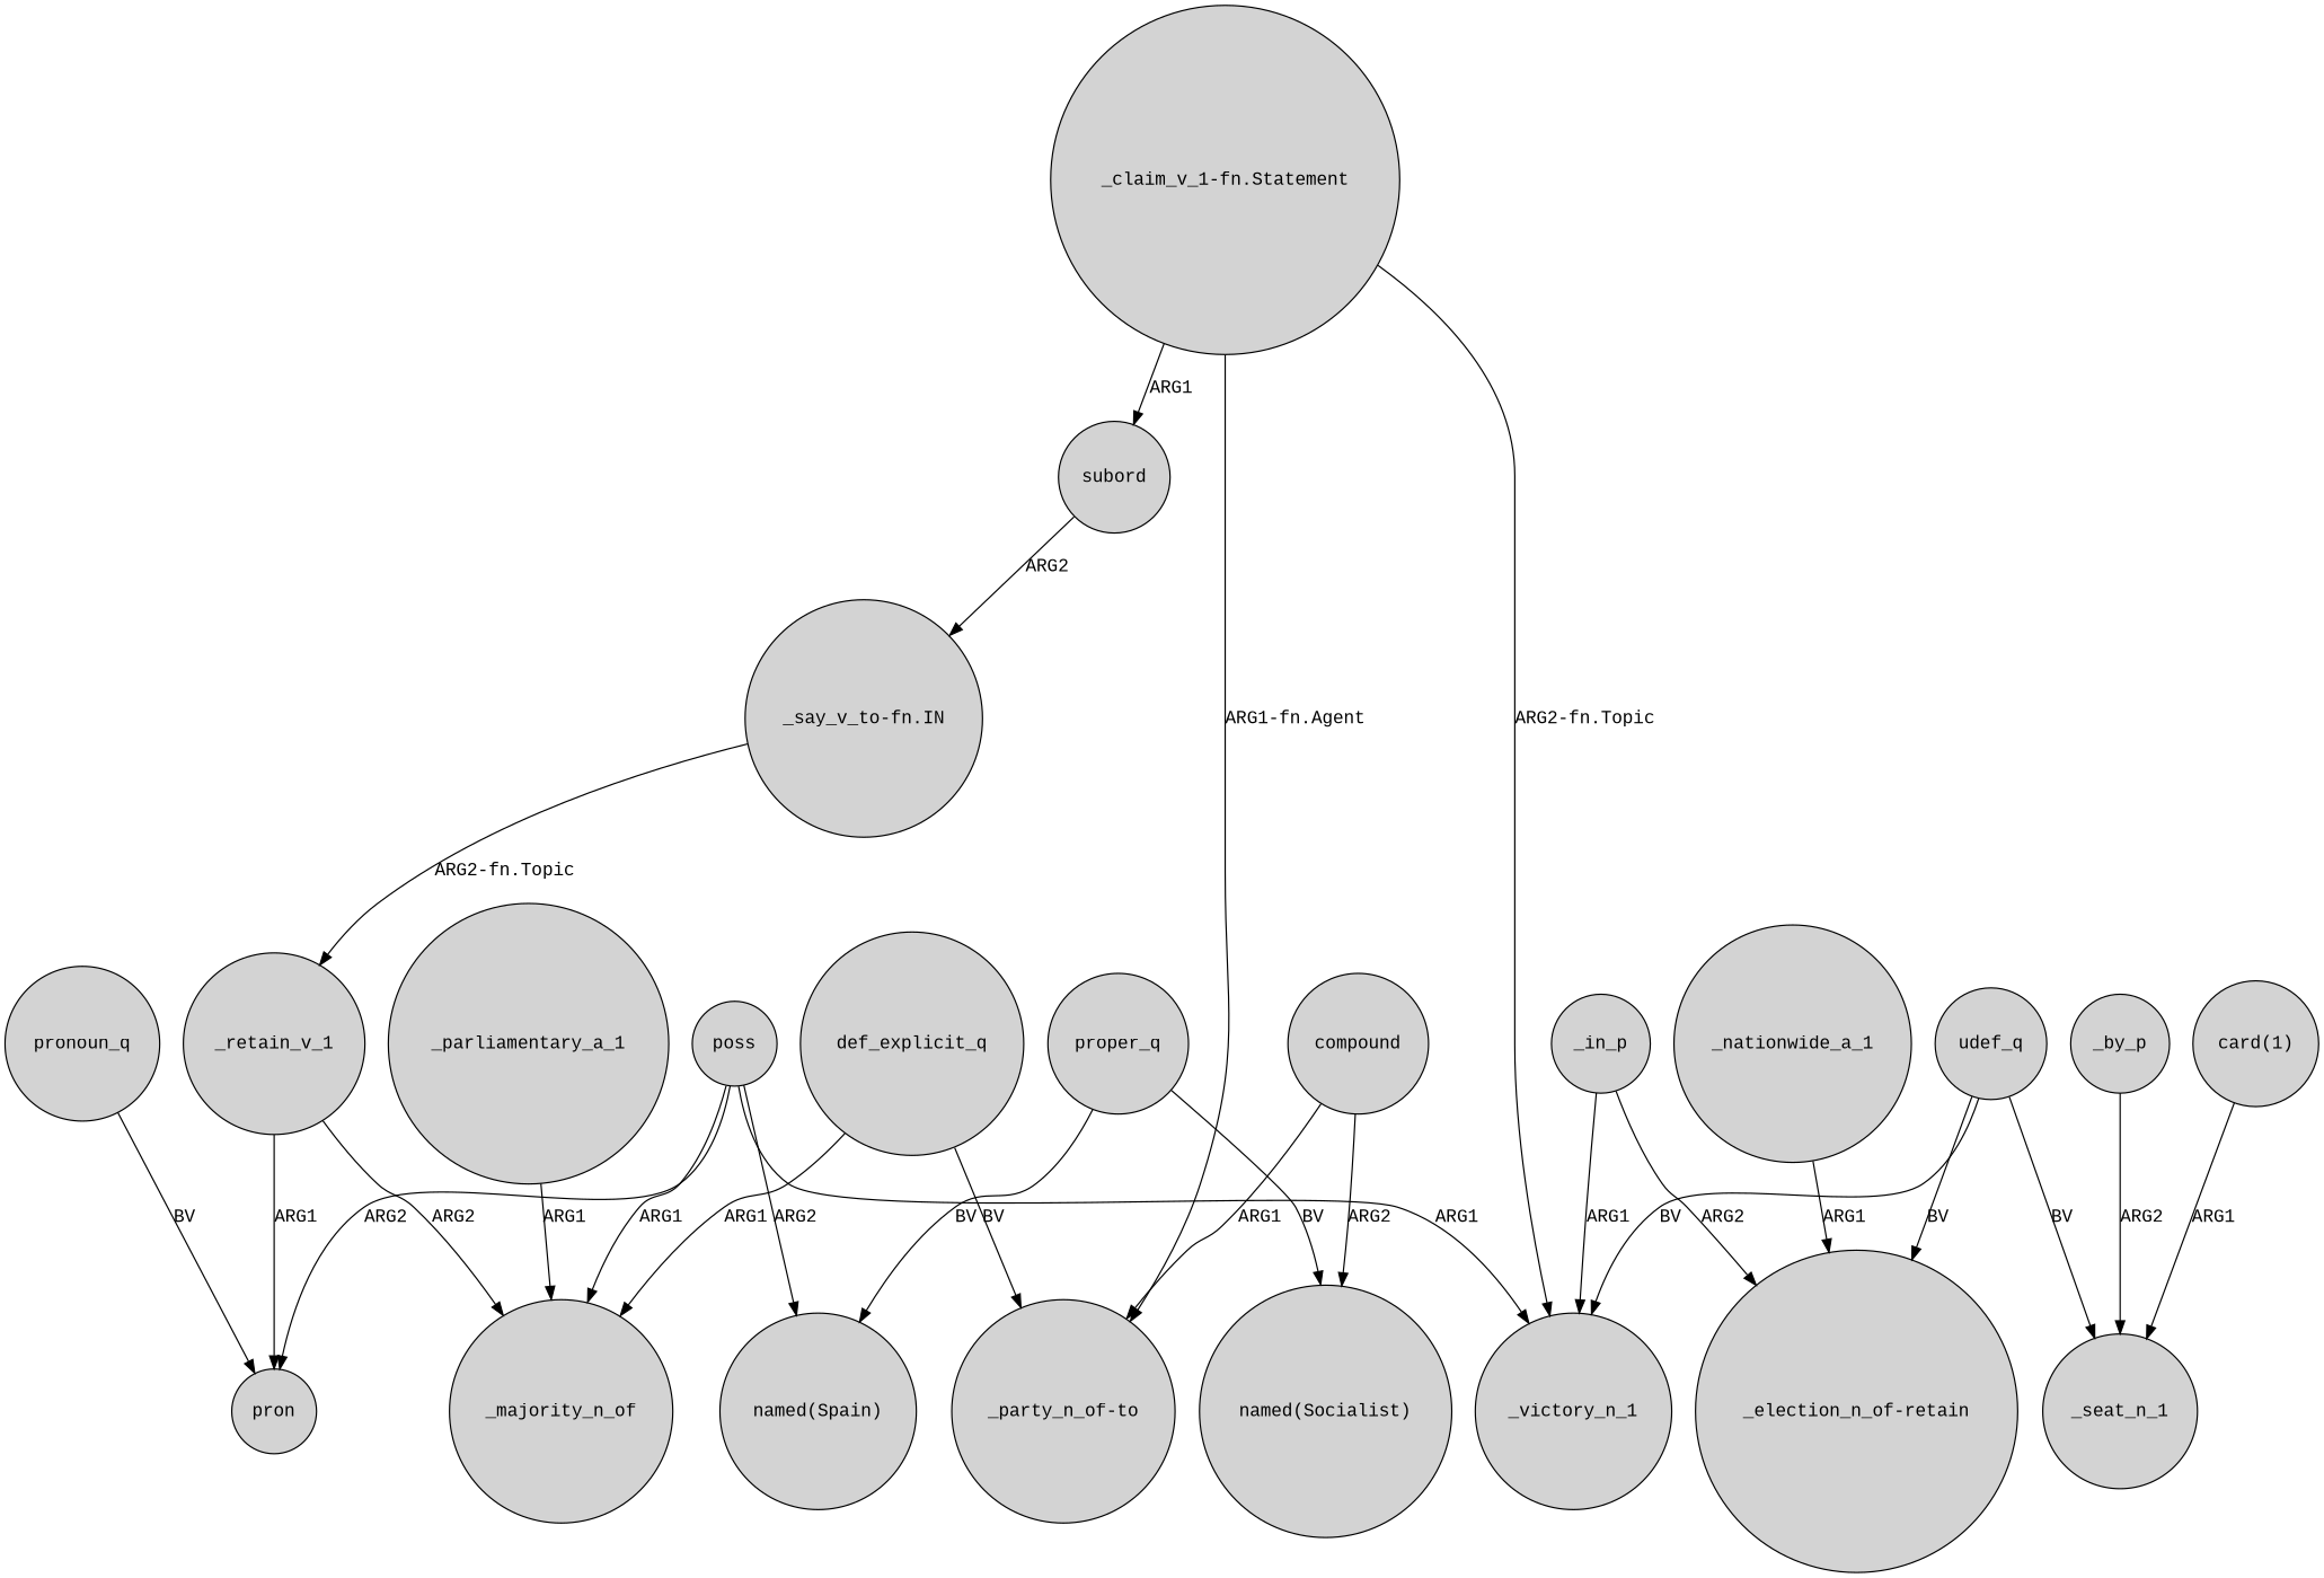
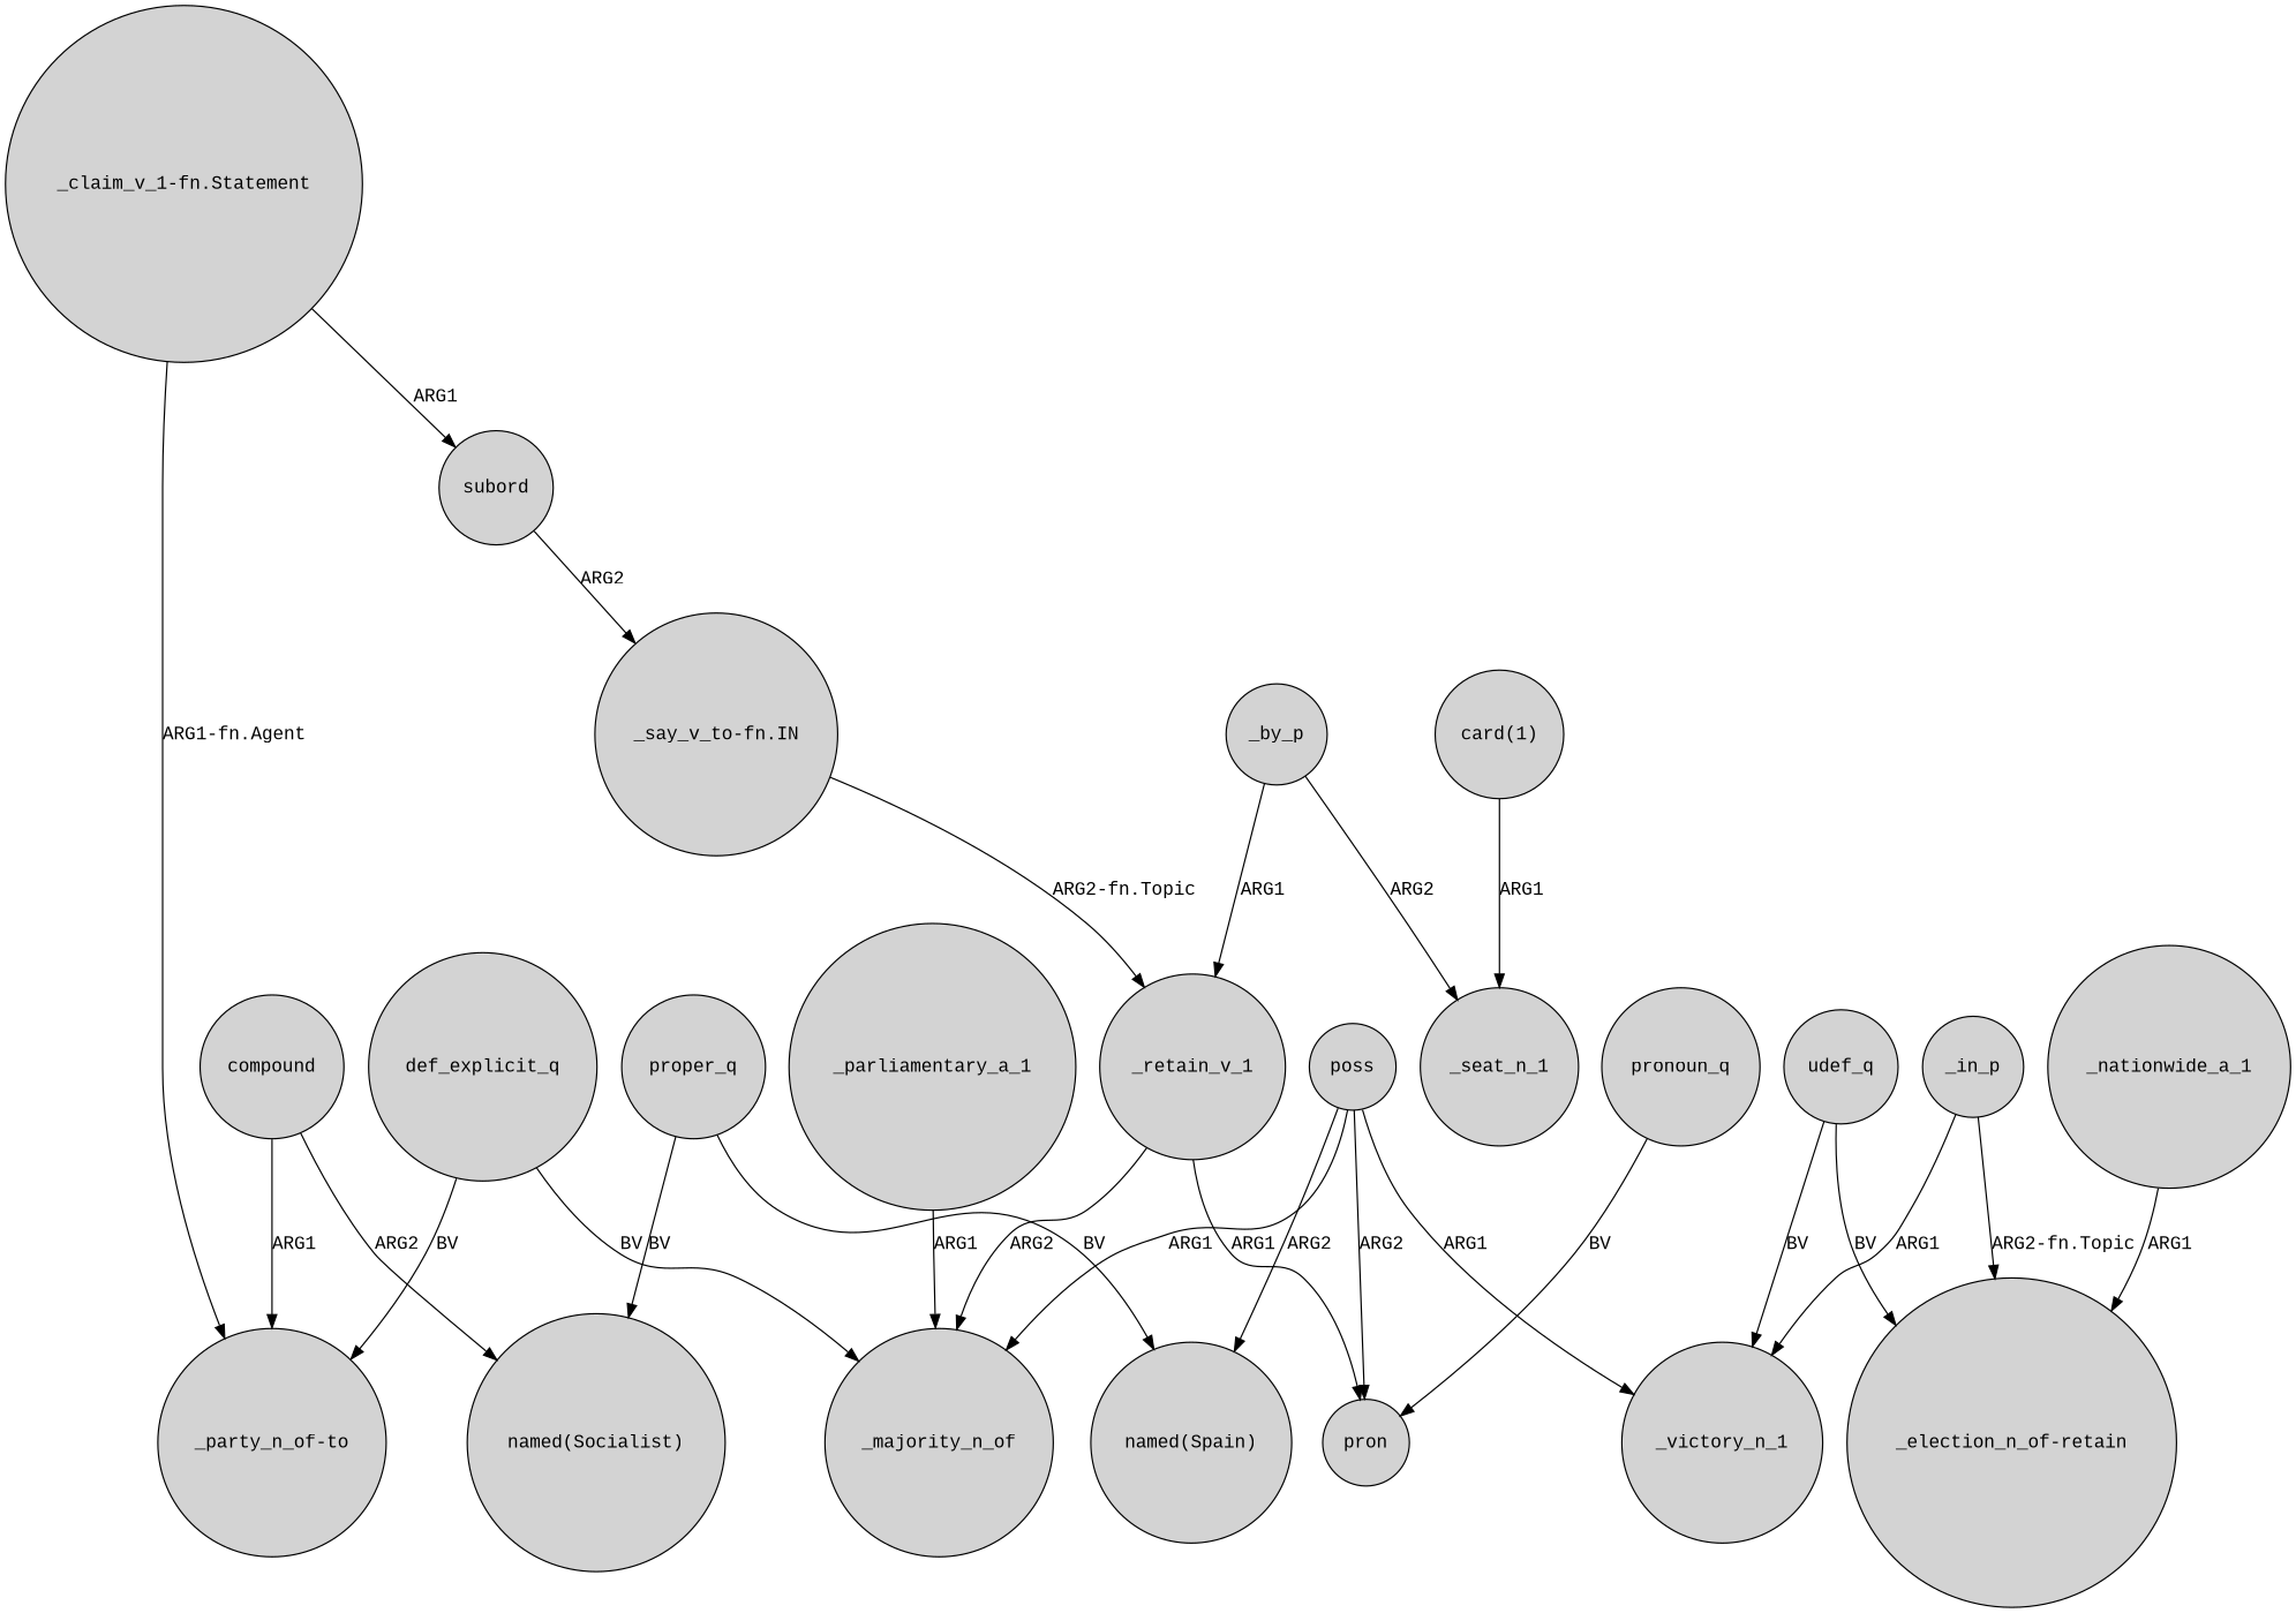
  digraph {
    fontname="Liberation Mono"
    node [fontname="Liberation Mono" shape=circle style=filled]
    edge [fontname="Liberation Mono"]
    poss
    pron
    _majority_n_of
    "named(Spain)"
    _victory_n_1
    n6 [label="_election_n_of-retain"]
    udef_q
    _seat_n_1
    _retain_v_1
    def_explicit_q
    "_party_n_of-to"
    _in_p
    _by_p
    "card(1)"
    _parliamentary_a_1
    compound
    "named(Socialist)"
    pronoun_q
    subord
    "_say_v_to-fn.IN"
    "_claim_v_1-fn.Statement"
    proper_q
    _nationwide_a_1
    poss -> pron [label=ARG2]
    poss -> _majority_n_of [label=ARG1]
    poss -> "named(Spain)" [label=ARG2]
    poss -> _victory_n_1 [label=ARG1]
    udef_q -> _victory_n_1 [label=BV]
    udef_q -> n6 [label=BV]
-   udef_q -> _seat_n_1 [label=BV]
    _retain_v_1 -> pron [label=ARG1]
    _retain_v_1 -> _majority_n_of [label=ARG2]
-   def_explicit_q -> _majority_n_of [label=ARG1]
+   def_explicit_q -> _majority_n_of [label=BV]
    def_explicit_q -> "_party_n_of-to" [label=BV]
    _in_p -> _victory_n_1 [label=ARG1]
-   _in_p -> n6 [label=ARG2]
+   _in_p -> n6 [label="ARG2-fn.Topic"]
    _by_p -> _seat_n_1 [label=ARG2]
+   _by_p -> _retain_v_1 [label=ARG1]
    "card(1)" -> _seat_n_1 [label=ARG1]
    _parliamentary_a_1 -> _majority_n_of [label=ARG1]
    compound -> "_party_n_of-to" [label=ARG1]
    compound -> "named(Socialist)" [label=ARG2]
    pronoun_q -> pron [label=BV]
    subord -> "_say_v_to-fn.IN" [label=ARG2]
    "_say_v_to-fn.IN" -> _retain_v_1 [label="ARG2-fn.Topic"]
-   "_claim_v_1-fn.Statement" -> _victory_n_1 [label="ARG2-fn.Topic"]
    "_claim_v_1-fn.Statement" -> "_party_n_of-to" [label="ARG1-fn.Agent"]
    "_claim_v_1-fn.Statement" -> subord [label=ARG1]
    proper_q -> "named(Spain)" [label=BV]
    proper_q -> "named(Socialist)" [label=BV]
    _nationwide_a_1 -> n6 [label=ARG1]
  }
